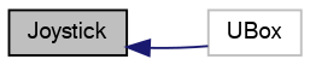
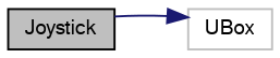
  digraph {
    rankdir=LR
    node [fontname=FreeSans fontsize=10 shape=record]
    n1 [color=black fillcolor=grey75 fontcolor=black height=0.2 label=Joystick style=filled width=0.4]
    n2 [color=grey75 height=0.2 label=UBox width=0.4]
-   n1 -> n2 [color=midnightblue dir=back fontname=FreeSans fontsize=10 labelfontname=FreeSans labelfontsize=10 style=solid]
+   n2 -> n1 [color=midnightblue dir=back fontname=FreeSans fontsize=10 labelfontname=FreeSans labelfontsize=10 style=solid]
  }
